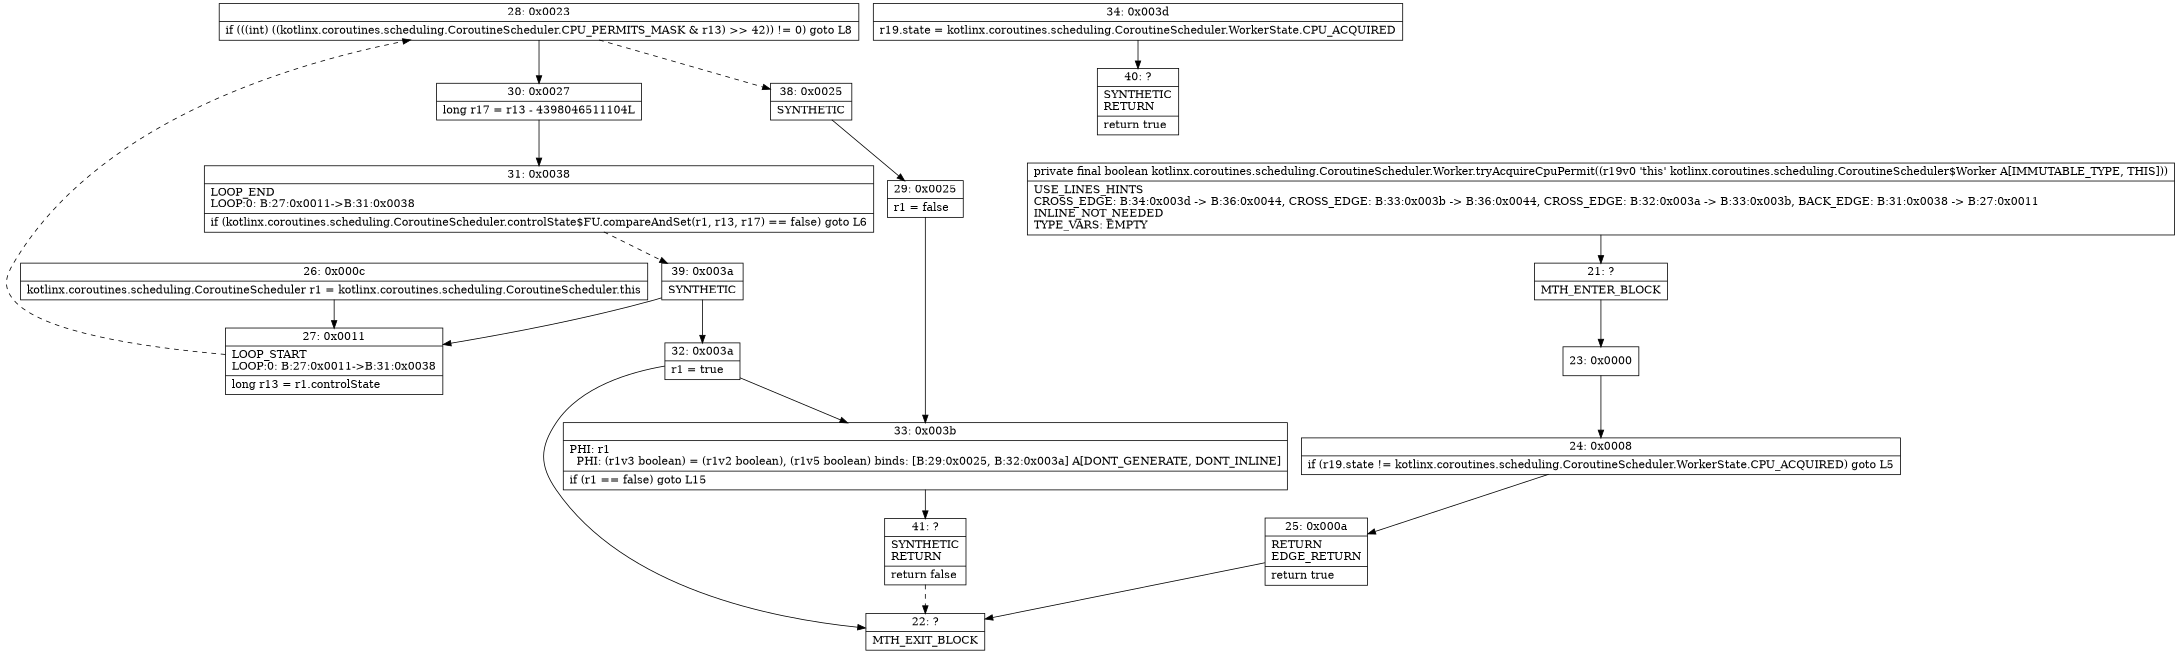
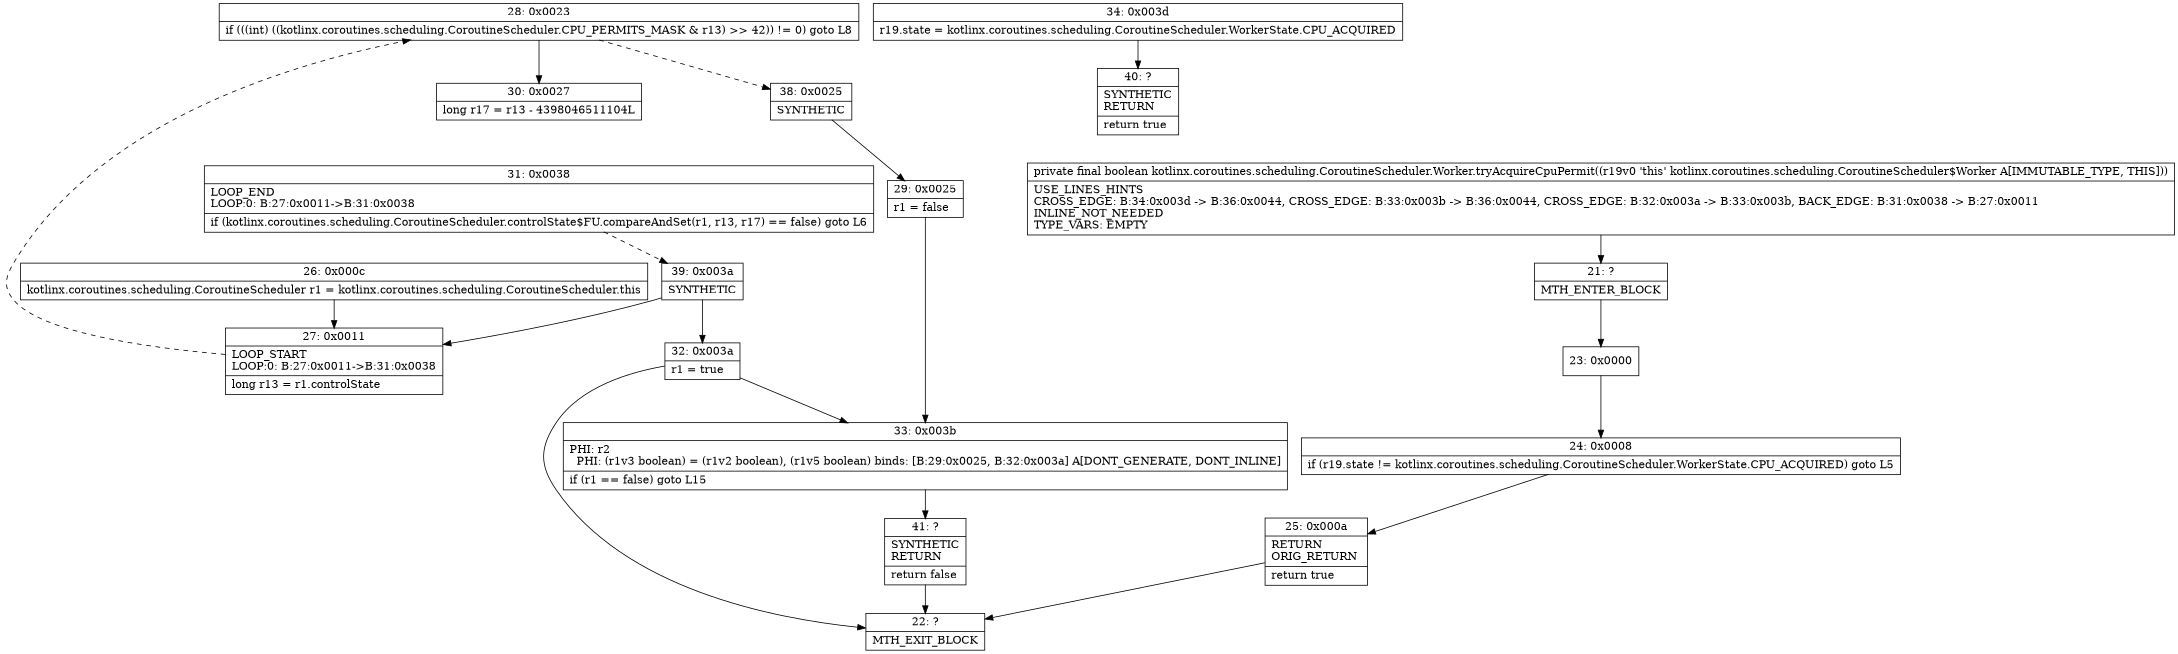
  digraph {
    node [shape=record]
    n1 [label="{21\:\ ?|MTH_ENTER_BLOCK\l}"]
    n2 [label="{23\:\ 0x0000}"]
    n3 [label="{24\:\ 0x0008|if (r19.state != kotlinx.coroutines.scheduling.CoroutineScheduler.WorkerState.CPU_ACQUIRED) goto L5\l}"]
-   n4 [label="{25\:\ 0x000a|RETURN\lEDGE_RETURN\l|return true\l}"]
+   n4 [label="{25\:\ 0x000a|RETURN\lORIG_RETURN\l|return true\l}"]
    n5 [label="{22\:\ ?|MTH_EXIT_BLOCK\l}"]
    n6 [label="{26\:\ 0x000c|kotlinx.coroutines.scheduling.CoroutineScheduler r1 = kotlinx.coroutines.scheduling.CoroutineScheduler.this\l}"]
    n7 [label="{27\:\ 0x0011|LOOP_START\lLOOP:0: B:27:0x0011\-\>B:31:0x0038\l|long r13 = r1.controlState\l}"]
    n8 [label="{28\:\ 0x0023|if (((int) ((kotlinx.coroutines.scheduling.CoroutineScheduler.CPU_PERMITS_MASK & r13) \>\> 42)) != 0) goto L8\l}"]
    n9 [label="{30\:\ 0x0027|long r17 = r13 \- 4398046511104L\l}"]
    n10 [label="{38\:\ 0x0025|SYNTHETIC\l}"]
    n11 [label="{31\:\ 0x0038|LOOP_END\lLOOP:0: B:27:0x0011\-\>B:31:0x0038\l|if (kotlinx.coroutines.scheduling.CoroutineScheduler.controlState$FU.compareAndSet(r1, r13, r17) == false) goto L6\l}"]
    n12 [label="{29\:\ 0x0025|r1 = false\l}"]
    n13 [label="{39\:\ 0x003a|SYNTHETIC\l}"]
    n14 [label="{32\:\ 0x003a|r1 = true\l}"]
-   n15 [label="{33\:\ 0x003b|PHI: r1 \l  PHI: (r1v3 boolean) = (r1v2 boolean), (r1v5 boolean) binds: [B:29:0x0025, B:32:0x003a] A[DONT_GENERATE, DONT_INLINE]\l|if (r1 == false) goto L15\l}"]
+   n15 [label="{33\:\ 0x003b|PHI: r2 \l  PHI: (r1v3 boolean) = (r1v2 boolean), (r1v5 boolean) binds: [B:29:0x0025, B:32:0x003a] A[DONT_GENERATE, DONT_INLINE]\l|if (r1 == false) goto L15\l}"]
    n16 [label="{41\:\ ?|SYNTHETIC\lRETURN\l|return false\l}"]
    n17 [label="{34\:\ 0x003d|r19.state = kotlinx.coroutines.scheduling.CoroutineScheduler.WorkerState.CPU_ACQUIRED\l}"]
    n18 [label="{40\:\ ?|SYNTHETIC\lRETURN\l|return true\l}"]
    n19 [label="{private final boolean kotlinx.coroutines.scheduling.CoroutineScheduler.Worker.tryAcquireCpuPermit((r19v0 'this' kotlinx.coroutines.scheduling.CoroutineScheduler$Worker A[IMMUTABLE_TYPE, THIS]))  | USE_LINES_HINTS\lCROSS_EDGE: B:34:0x003d \-\> B:36:0x0044, CROSS_EDGE: B:33:0x003b \-\> B:36:0x0044, CROSS_EDGE: B:32:0x003a \-\> B:33:0x003b, BACK_EDGE: B:31:0x0038 \-\> B:27:0x0011\lINLINE_NOT_NEEDED\lTYPE_VARS: EMPTY\l}"]
    n1 -> n2
    n2 -> n3
    n3 -> n4 [style=solid]
    n4 -> n5
    n6 -> n7
    n7 -> n8 [style=dashed]
    n8 -> n9
    n8 -> n10 [style=dashed]
-   n9 -> n11
    n10 -> n12
    n11 -> n13 [style=dashed]
    n12 -> n15
    n13 -> n7
    n13 -> n14
    n14 -> n5
    n14 -> n15
    n15 -> n16
-   n16 -> n5 [style=dashed]
+   n16 -> n5
    n17 -> n18
    n19 -> n1
  }
